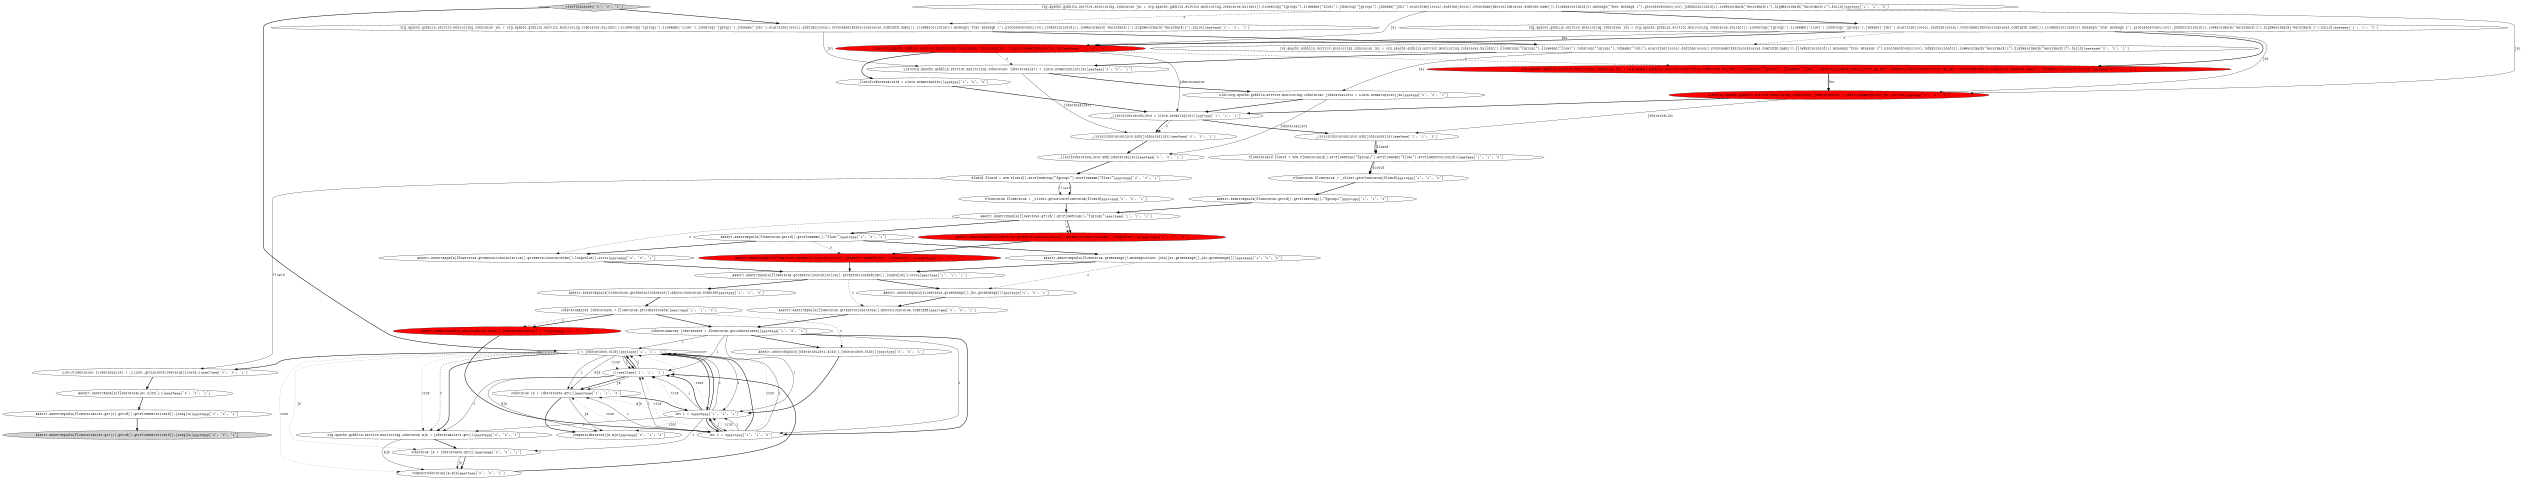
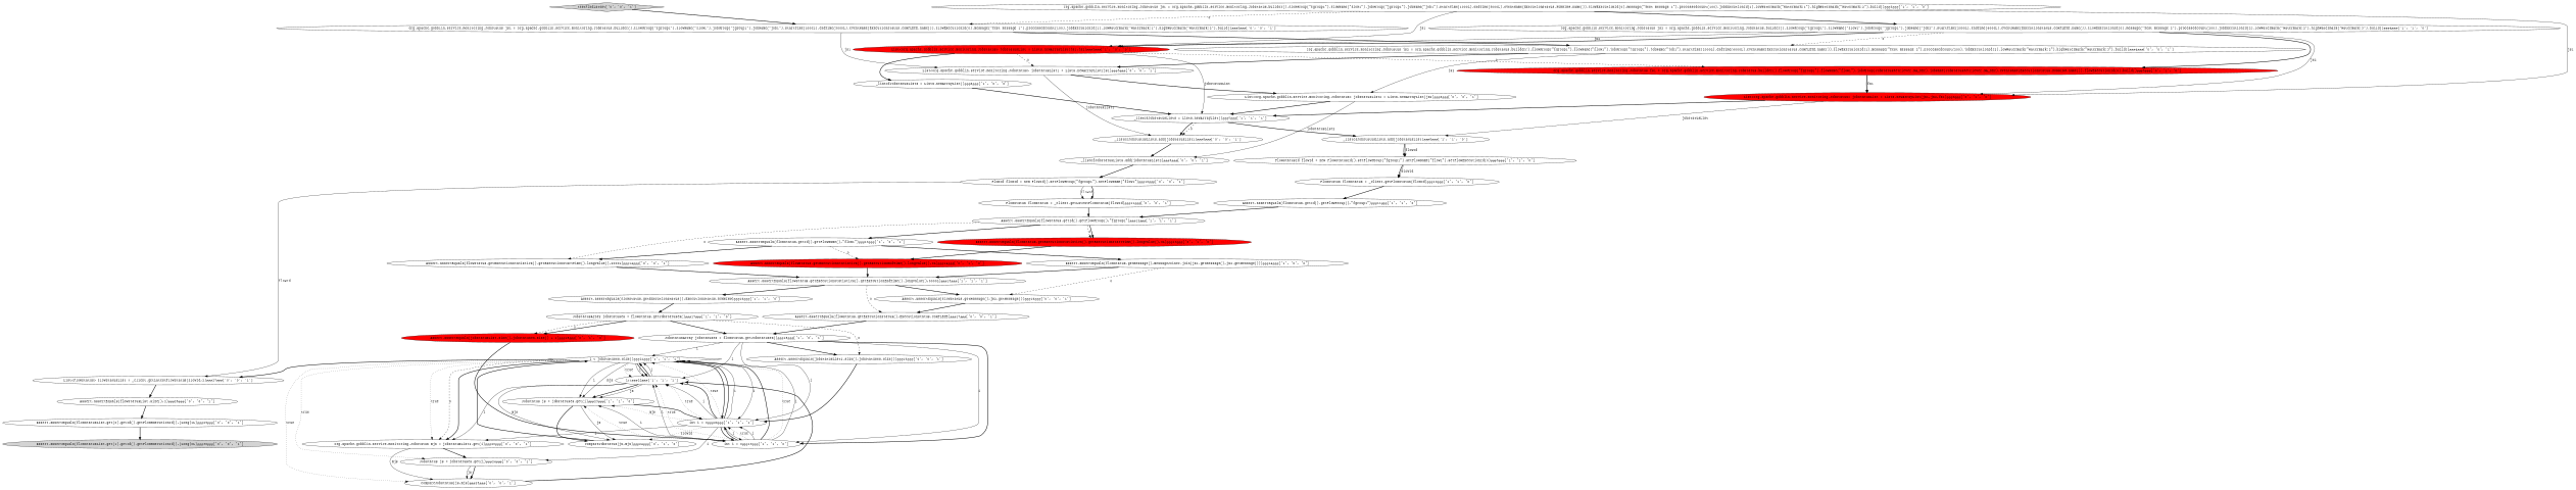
  digraph {
    fontname="Courier Prime"
    node [fillcolor=white fontname="Courier Prime" shape=ellipse style=filled]
    edge [fontname="Courier Prime" style=bold]
    n1 [label="List<FlowStatus> flowStatusList = _client.getLatestFlowStatus(flowId,2)@@@27@@@['0', '0', '1']"]
    n2 [label="Assert.assertEquals(flowStatusList.size(),2)@@@28@@@['0', '0', '1']"]
    n3 [label="Assert.assertEquals(flowStatusList.get(0).getId().getFlowExecutionId(),(Long)1L)@@@29@@@['0', '0', '1']"]
    n4 [label="FlowId flowId = new FlowId().setFlowGroup(\"fgroup1\").setFlowName(\"flow1\")@@@10@@@['0', '0', '1']"]
    n5 [label="FlowStatus flowStatus = _client.getLatestFlowStatus(flowId)@@@11@@@['0', '0', '1']"]
    n6 [label="Assert.assertEquals(flowStatus.getId().getFlowGroup(),\"fgroup1\")@@@12@@@['1', '1', '1']"]
    n7 [label="org.apache.gobblin.service.monitoring.JobStatus js1 = org.apache.gobblin.service.monitoring.JobStatus.builder().flowGroup(\"fgroup1\").flowName(\"flow1\").jobGroup(\"jgroup1\").jobName(\"job1\").startTime(1000L).endTime(5000L).eventName(ExecutionStatus.RUNNING.name()).flowExecutionId(0).message(\"Test message 1\").processedCount(100).jobExecutionId(1).lowWatermark(\"watermark:1\").highWatermark(\"watermark:2\").build()@@@3@@@['1', '1', '0']"]
    n8 [fillcolor=red label="List<org.apache.gobblin.service.monitoring.JobStatus> jobStatusList = Lists.newArrayList(js1,js2,fs1)@@@6@@@['0', '1', '0']"]
    n9 [label="org.apache.gobblin.service.monitoring.JobStatus js1 = org.apache.gobblin.service.monitoring.JobStatus.builder().flowGroup(\"fgroup1\").flowName(\"flow1\").jobGroup(\"jgroup1\").jobName(\"job1\").startTime(1000L).endTime(5000L).eventName(ExecutionStatus.COMPLETE.name()).flowExecutionId(0).message(\"Test message 1\").processedCount(100).jobExecutionId(1).lowWatermark(\"watermark:1\").highWatermark(\"watermark:2\").build()@@@3@@@['0', '0', '1']"]
    n10 [label="org.apache.gobblin.service.monitoring.JobStatus js2 = org.apache.gobblin.service.monitoring.JobStatus.builder().flowGroup(\"fgroup1\").flowName(\"flow1\").jobGroup(\"jgroup1\").jobName(\"job2\").startTime(2000L).endTime(6000L).eventName(ExecutionStatus.COMPLETE.name()).flowExecutionId(0).message(\"Test message 2\").processedCount(200).jobExecutionId(2).lowWatermark(\"watermark:2\").highWatermark(\"watermark:3\").build()@@@4@@@['1', '1', '0']"]
    n11 [fillcolor=red label="List<org.apache.gobblin.service.monitoring.JobStatus> jobStatusList = Lists.newArrayList(js1,js2)@@@5@@@['1', '0', '0']"]
    n12 [label="i < jobStatuses.size()@@@21@@@['1', '1', '1']" shape=diamond]
    n13 [label="i++@@@22@@@['1', '1', '1']"]
    n14 [label="JobStatus js = jobStatuses.get(i)@@@24@@@['0', '0', '1']"]
    n15 [label="org.apache.gobblin.service.monitoring.JobStatus mjs = jobStatusList2.get(i)@@@23@@@['0', '0', '1']"]
    n16 [label="JobStatus js = jobStatuses.get(i)@@@23@@@['1', '1', '0']"]
    n17 [label="int i = 0@@@20@@@['1', '1', '1']"]
    n18 [label="compareJobStatus(js,mjs)@@@25@@@['0', '0', '1']"]
    n19 [label="compareJobStatus(js,mjs)@@@24@@@['0', '1', '0']"]
    n20 [label="int i = 0@@@19@@@['1', '1', '0']"]
    n21 [label="Assert.assertEquals(flowStatus.getMessage(),js2.getMessage())@@@16@@@['0', '0', '1']"]
    n22 [label="Assert.assertEquals(flowStatus.getExecutionStatus(),ExecutionStatus.COMPLETE)@@@17@@@['0', '0', '1']"]
    n23 [label="JobStatusArray jobStatuses = flowStatus.getJobStatuses()@@@18@@@['1', '0', '1']"]
    n24 [fillcolor=red label="org.apache.gobblin.service.monitoring.JobStatus fs1 = org.apache.gobblin.service.monitoring.JobStatus.builder().flowGroup(\"fgroup1\").flowName(\"flow1\").jobGroup(JobStatusRetriever.NA_KEY).jobName(JobStatusRetriever.NA_KEY).eventName(ExecutionStatus.RUNNING.name()).flowExecutionId(0).build()@@@5@@@['0', '1', '0']"]
    n25 [label="_listOfJobStatusLists = Lists.newArrayList()@@@7@@@['1', '1', '1']"]
    n26 [label="_listOfJobStatusLists.add(jobStatusList)@@@8@@@['1', '1', '0']"]
    n27 [label="org.apache.gobblin.service.monitoring.JobStatus js2 = org.apache.gobblin.service.monitoring.JobStatus.builder().flowGroup(\"fgroup1\").flowName(\"flow1\").jobGroup(\"jgroup1\").jobName(\"job1\").startTime(2000L).endTime(6000L).eventName(ExecutionStatus.COMPLETE.name()).flowExecutionId(1).message(\"Test message 2\").processedCount(200).jobExecutionId(2).lowWatermark(\"watermark:2\").highWatermark(\"watermark:3\").build()@@@4@@@['0', '0', '1']"]
    n28 [label="List<org.apache.gobblin.service.monitoring.JobStatus> jobStatusList1 = Lists.newArrayList(js1)@@@5@@@['0', '0', '1']"]
    n29 [label="_listOfJobStatusLists = Lists.newArrayList()@@@6@@@['1', '0', '0']"]
    n30 [label="_listOfJobStatusLists.add(jobStatusList1)@@@8@@@['0', '0', '1']"]
    n31 [fillcolor=lightgray label="Assert.assertEquals(flowStatusList.get(1).getId().getFlowExecutionId(),(Long)0L)@@@30@@@['0', '0', '1']"]
    n32 [label="List<org.apache.gobblin.service.monitoring.JobStatus> jobStatusList2 = Lists.newArrayList(js2)@@@6@@@['0', '0', '1']"]
    n33 [label="_listOfJobStatusLists.add(jobStatusList2)@@@9@@@['0', '0', '1']"]
    n34 [label="Assert.assertEquals(flowStatus.getExecutionStatistics().getExecutionStartTime().longValue(),2000L)@@@14@@@['0', '0', '1']"]
    n35 [fillcolor=red label="Assert.assertEquals(flowStatus.getExecutionStatistics().getExecutionStartTime().longValue(),0L)@@@13@@@['0', '1', '0']"]
    n36 [label="Assert.assertEquals(flowStatus.getId().getFlowName(),\"flow1\")@@@13@@@['1', '0', '1']"]
    n37 [fillcolor=red label="Assert.assertEquals(flowStatus.getExecutionStatistics().getExecutionEndTime().longValue(),0L)@@@14@@@['0', '1', '0']"]
    n38 [label="Assert.assertEquals(flowStatus.getExecutionStatistics().getExecutionEndTime().longValue(),6000L)@@@15@@@['1', '1', '1']"]
    n39 [label="Assert.assertEquals(flowStatus.getExecutionStatus(),ExecutionStatus.RUNNING)@@@16@@@['1', '1', '0']"]
    n40 [label="Assert.assertEquals(flowStatus.getMessage(),messageJoiner.join(js1.getMessage(),js2.getMessage()))@@@14@@@['1', '0', '0']"]
    n41 [label="FlowStatusId flowId = new FlowStatusId().setFlowGroup(\"fgroup1\").setFlowName(\"flow1\").setFlowExecutionId(0)@@@9@@@['1', '1', '0']"]
    n42 [label="JobStatusArray jobStatuses = flowStatus.getJobStatuses()@@@17@@@['1', '1', '0']"]
    n43 [fillcolor=red label="Assert.assertEquals(jobStatusList.size(),jobStatuses.size() + 1)@@@18@@@['0', '1', '0']"]
    n44 [label="Assert.assertEquals(jobStatusList2.size(),jobStatuses.size())@@@19@@@['0', '0', '1']"]
    n45 [label="FlowStatus flowStatus = _client.getFlowStatus(flowId)@@@10@@@['1', '1', '0']"]
    n46 [label="Assert.assertEquals(flowStatus.getId().getFlowGroup(),\"fgroup1\")@@@11@@@['1', '1', '0']"]
    n47 [fillcolor=lightgray label="testFindLatest['0', '0', '1']" shape=diamond]
    n1 -> n2
    n2 -> n3
    n3 -> n31
    n4 -> n1 [label=flowId style=solid]
    n4 -> n5 [label=flowId style=solid]
    n4 -> n5
    n5 -> n6
    n6 -> n34 [label=0 style=dashed]
    n6 -> n35
    n6 -> n35 [label=0 style=dashed]
    n6 -> n36
    n7 -> n8 [label=js1 style=solid]
    n7 -> n9 [label=0 style=dashed]
    n7 -> n10
    n7 -> n11 [label=js1 style=solid]
    n8 -> n25
    n8 -> n26 [label=jobStatusList style=solid]
    n9 -> n27
    n9 -> n28 [label=js1 style=solid]
    n10 -> n8 [label=js2 style=solid]
    n10 -> n11 [label=js2 style=solid]
    n10 -> n11
    n10 -> n24
    n10 -> n27 [label=0 style=dashed]
    n11 -> n24 [label=0 style=dashed]
    n11 -> n25 [label=jobStatusList style=solid]
    n11 -> n28 [label=0 style=dashed]
    n11 -> n29
    n12 -> n1
    n12 -> n13 [label=true style=dotted]
    n12 -> n13 [label=i style=solid]
    n12 -> n13
-   n12 -> n14 [label=js style=dotted]
+   n12 -> n14 [label=true style=dotted]
    n12 -> n15
    n12 -> n15 [label=true style=dotted]
    n12 -> n15 [label=0 style=dashed]
    n12 -> n16 [label=mjs style=solid]
    n12 -> n16 [label=i style=solid]
    n12 -> n17 [label=i style=solid]
    n12 -> n17
    n12 -> n18 [label=true style=dotted]
    n13 -> n12
    n13 -> n12 [label=i style=solid]
    n13 -> n15 [label=i style=solid]
    n13 -> n16
    n13 -> n16 [label=js style=solid]
    n13 -> n19 [label=mjs style=solid]
    n14 -> n18
    n14 -> n18 [label=js style=solid]
    n15 -> n14
    n15 -> n18 [label=mjs style=solid]
    n16 -> n17
    n16 -> n19
    n16 -> n19 [label=js style=solid]
    n17 -> n12
    n17 -> n12 [label=i style=solid]
    n17 -> n12 [label=true style=dotted]
    n17 -> n13
    n17 -> n13 [label=true style=dotted]
    n17 -> n13 [label=i style=solid]
    n17 -> n14 [label=i style=solid]
    n17 -> n15 [label=i style=solid]
    n17 -> n16 [label=mjs style=dotted]
-   n17 -> n19 [label=true style=dotted]
+   n17 -> n19 [label=flowId style=dotted]
    n17 -> n20
    n17 -> n20 [label=i style=solid]
    n18 -> n13
-   n47 -> n12
+   n19 -> n12
    n20 -> n12
    n20 -> n12 [label=true style=dotted]
    n20 -> n12 [label=i style=solid]
    n20 -> n13 [label=i style=solid]
    n20 -> n13 [label=true style=dotted]
    n20 -> n16 [label=i style=solid]
    n20 -> n16 [label=true style=dotted]
    n20 -> n17 [label=true style=dotted]
    n20 -> n17 [label=i style=solid]
    n20 -> n17
    n21 -> n22
    n22 -> n23
    n23 -> n12 [label=i style=solid]
    n23 -> n13 [label=i style=solid]
    n23 -> n17 [label=i style=solid]
    n23 -> n20
    n23 -> n20 [label=i style=solid]
    n23 -> n44
    n24 -> n8
    n24 -> n8 [label=fs1 style=solid]
    n25 -> n26
    n25 -> n30 [label=0 style=dashed]
    n25 -> n30
    n26 -> n41
    n26 -> n41 [label=flowId style=solid]
    n27 -> n28
    n27 -> n32 [label=js2 style=solid]
    n28 -> n30 [label=jobStatusList1 style=solid]
    n28 -> n32
    n29 -> n25
    n30 -> n33
    n32 -> n25
    n32 -> n33 [label=jobStatusList2 style=solid]
    n33 -> n4
    n34 -> n38
    n35 -> n37
    n36 -> n34
    n36 -> n37 [label=0 style=dashed]
    n36 -> n40
    n37 -> n38
    n38 -> n21
    n38 -> n22 [label=0 style=dashed]
    n38 -> n39
    n39 -> n42
    n40 -> n21 [label=0 style=dashed]
    n40 -> n38
    n41 -> n45
    n41 -> n45 [label=flowId style=solid]
    n42 -> n23
    n42 -> n43
    n42 -> n43 [label=0 style=dashed]
    n42 -> n44 [label=0 style=dashed]
    n43 -> n20
    n44 -> n17
    n45 -> n46
    n46 -> n6
    n47 -> n9
  }
